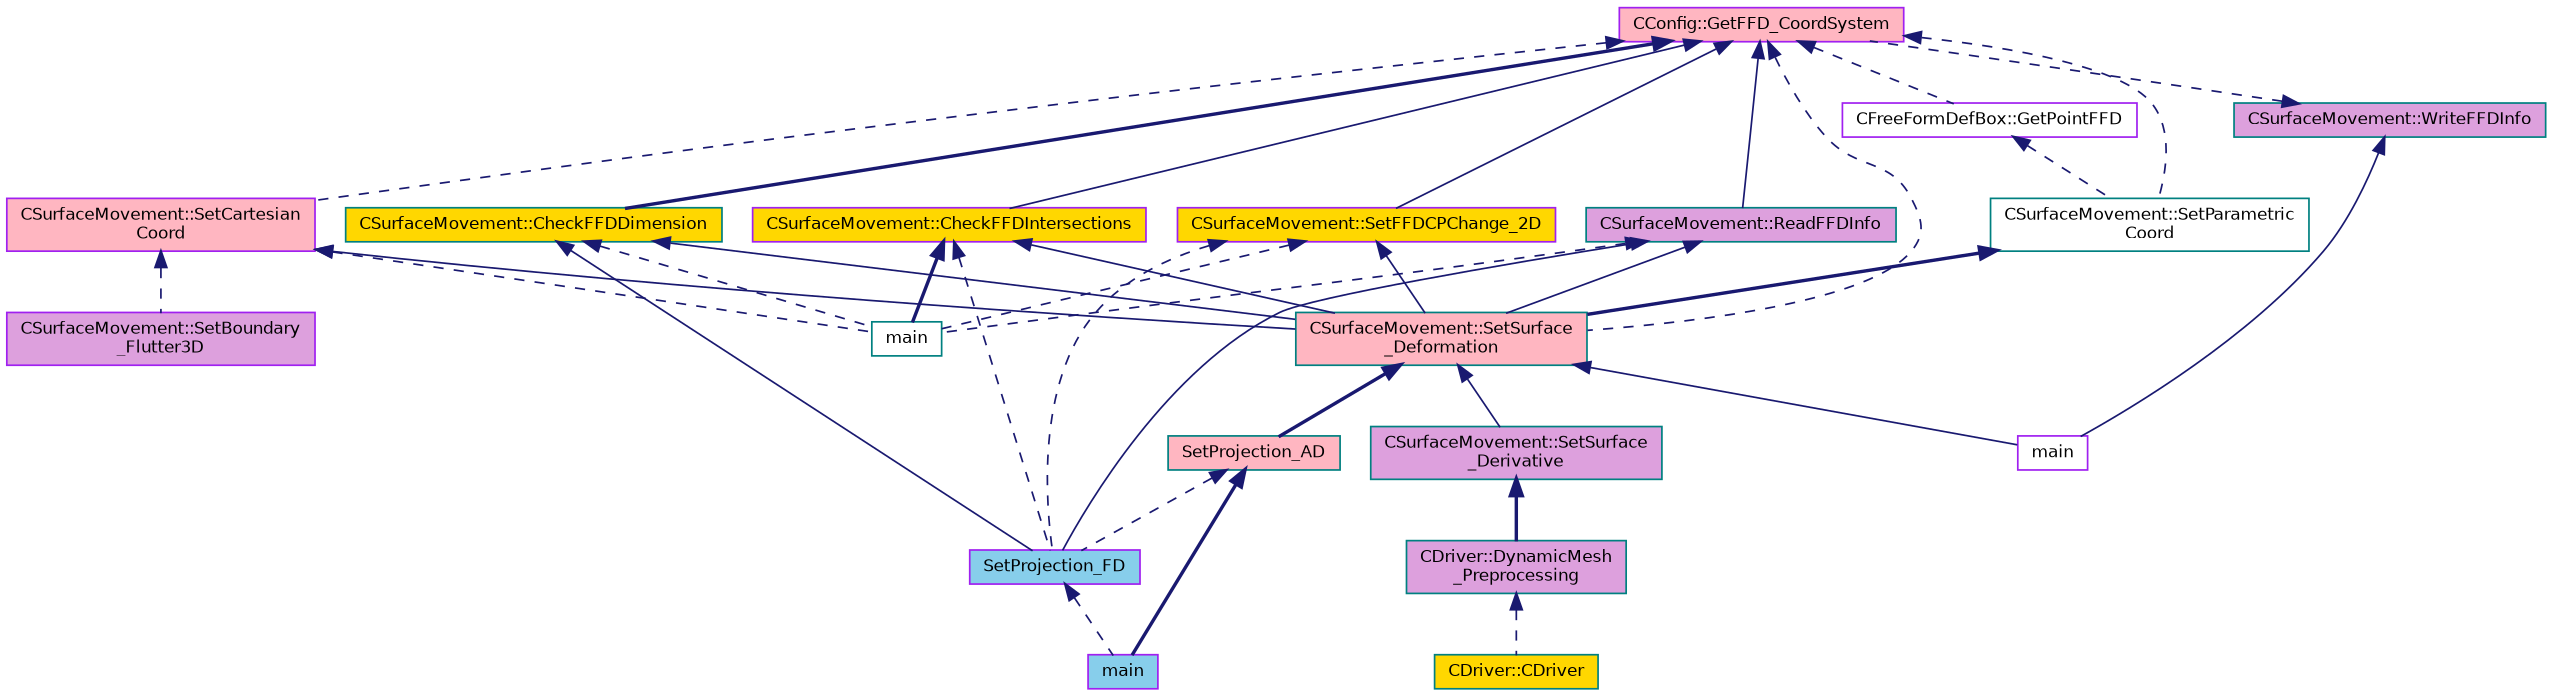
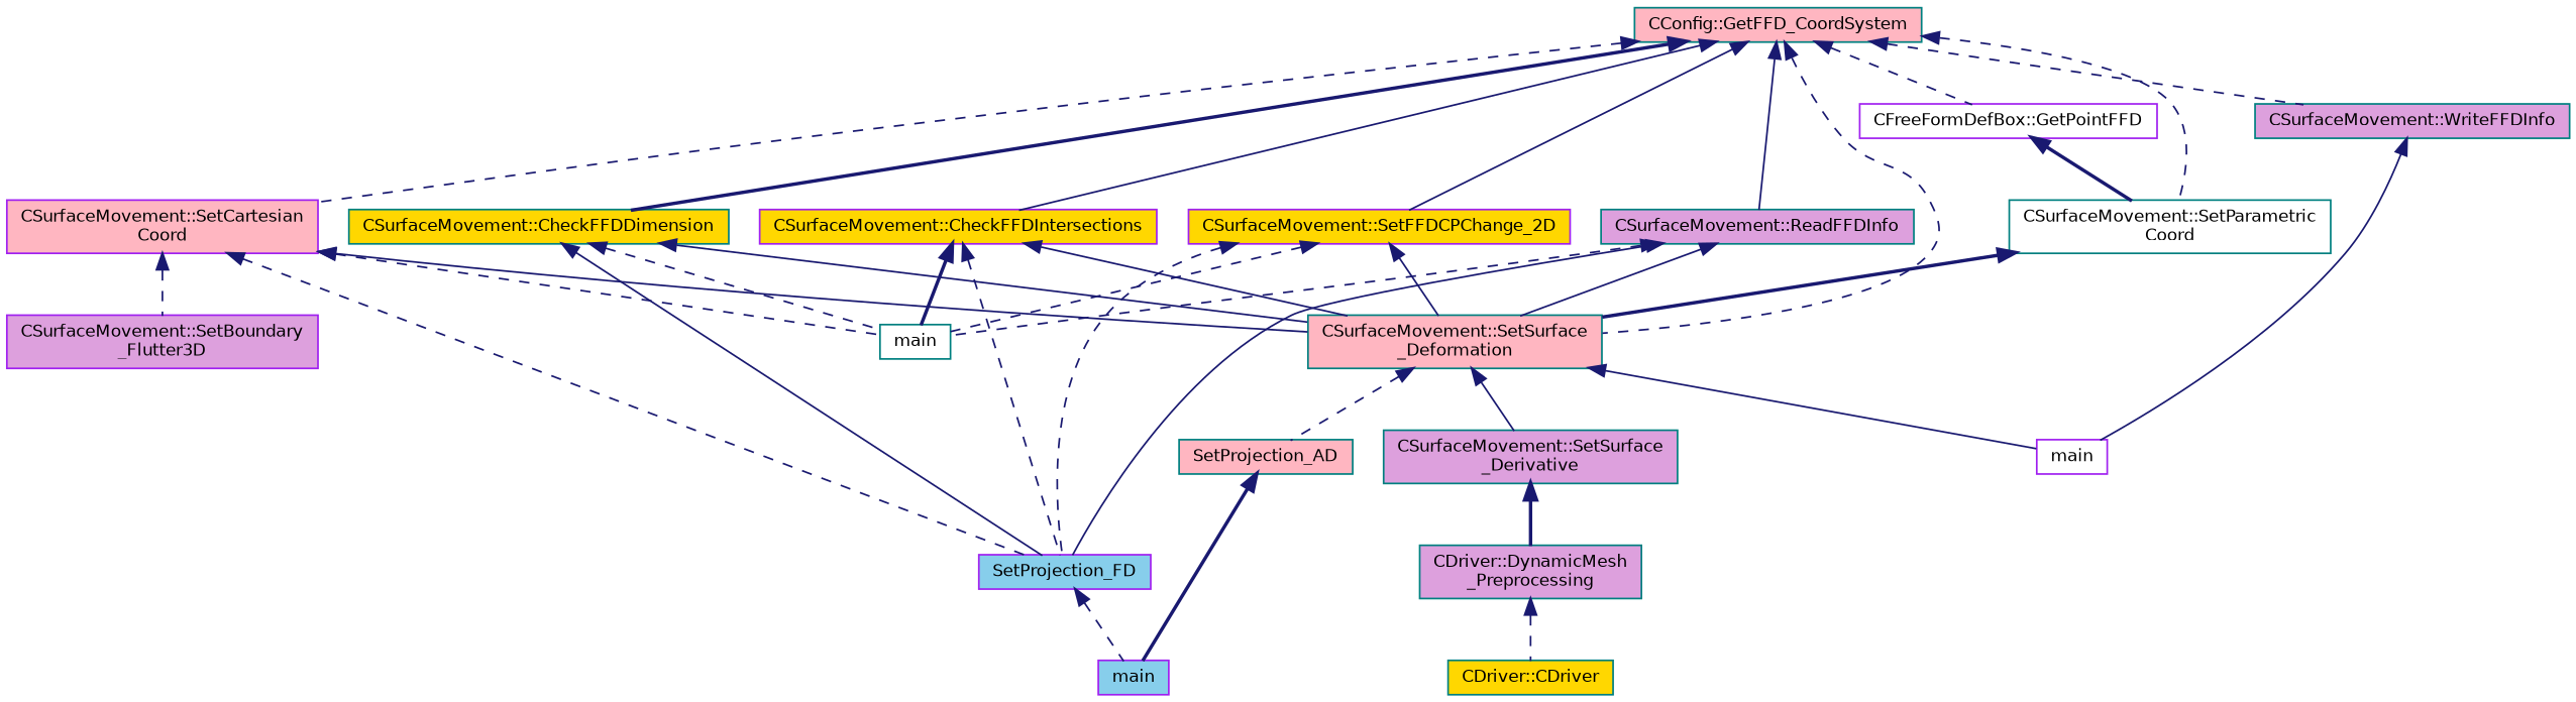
  digraph {
    rankdir=TB
    node [color=teal fillcolor=plum fontname=Helvetica fontsize=10 shape=record style=filled]
    edge [color=midnightblue dir=back fontname=Helvetica fontsize=10 labelfontname=Helvetica labelfontsize=10 style=dashed]
-   n1 [color=purple fillcolor=lightpink fontcolor=black height=0.2 label="CConfig::GetFFD_CoordSystem" width=0.4]
+   n1 [fillcolor=lightpink fontcolor=black height=0.2 label="CConfig::GetFFD_CoordSystem" width=0.4]
    n2 [fillcolor=lightpink height=0.2 label="CSurfaceMovement::SetSurface\l_Deformation" width=0.4]
    n3 [fillcolor=white height=0.2 label="CSurfaceMovement::SetParametric\lCoord" width=0.4]
    n4 [fillcolor=gold height=0.2 label="CSurfaceMovement::CheckFFDDimension" width=0.4]
    n5 [color=purple fillcolor=gold height=0.2 label="CSurfaceMovement::CheckFFDIntersections" width=0.4]
    n6 [color=purple fillcolor=lightpink height=0.2 label="CSurfaceMovement::SetCartesian\lCoord" width=0.4]
    n7 [color=purple fillcolor=gold height=0.2 label="CSurfaceMovement::SetFFDCPChange_2D" width=0.4]
    n8 [height=0.2 label="CSurfaceMovement::ReadFFDInfo" width=0.4]
    n9 [height=0.2 label="CSurfaceMovement::WriteFFDInfo" width=0.4]
    n10 [color=purple fillcolor=white height=0.2 label="CFreeFormDefBox::GetPointFFD" width=0.4]
    n11 [height=0.2 label="CSurfaceMovement::SetSurface\l_Derivative" width=0.4]
    n12 [color=purple fillcolor=white height=0.2 label=main width=0.4]
    n13 [fillcolor=lightpink height=0.2 label=SetProjection_AD width=0.4]
    n14 [color=purple fillcolor=skyblue height=0.2 label=SetProjection_FD width=0.4]
    n15 [fillcolor=white height=0.2 label=main width=0.4]
    n16 [color=purple height=0.2 label="CSurfaceMovement::SetBoundary\l_Flutter3D" width=0.4]
    n17 [height=0.2 label="CDriver::DynamicMesh\l_Preprocessing" width=0.4]
    n18 [color=purple fillcolor=skyblue height=0.2 label=main width=0.4]
    n19 [fillcolor=gold height=0.2 label="CDriver::CDriver" width=0.4]
    n1 -> n2
    n1 -> n3
    n1 -> n4 [style=bold]
    n1 -> n5 [style=solid]
    n1 -> n6
    n1 -> n7 [style=solid]
    n1 -> n8 [style=solid]
-   n9 -> n1
+   n1 -> n9
    n1 -> n10
    n2 -> n11 [style=solid]
    n2 -> n12 [style=solid]
-   n2 -> n13 [style=bold]
+   n2 -> n13
    n3 -> n2 [style=bold]
    n4 -> n2 [style=solid]
    n4 -> n14 [style=solid]
    n4 -> n15
    n5 -> n2 [style=solid]
    n5 -> n14
    n5 -> n15 [style=bold]
    n6 -> n2 [style=solid]
-   n13 -> n14
+   n6 -> n14
    n6 -> n15
    n6 -> n16
    n7 -> n2 [style=solid]
    n7 -> n14
    n7 -> n15
    n8 -> n2 [style=solid]
    n8 -> n14 [style=solid]
    n8 -> n15
    n9 -> n12 [style=solid]
-   n10 -> n3
+   n10 -> n3 [style=bold]
    n11 -> n17 [style=bold]
    n13 -> n18 [style=bold]
    n14 -> n18
    n17 -> n19
  }
